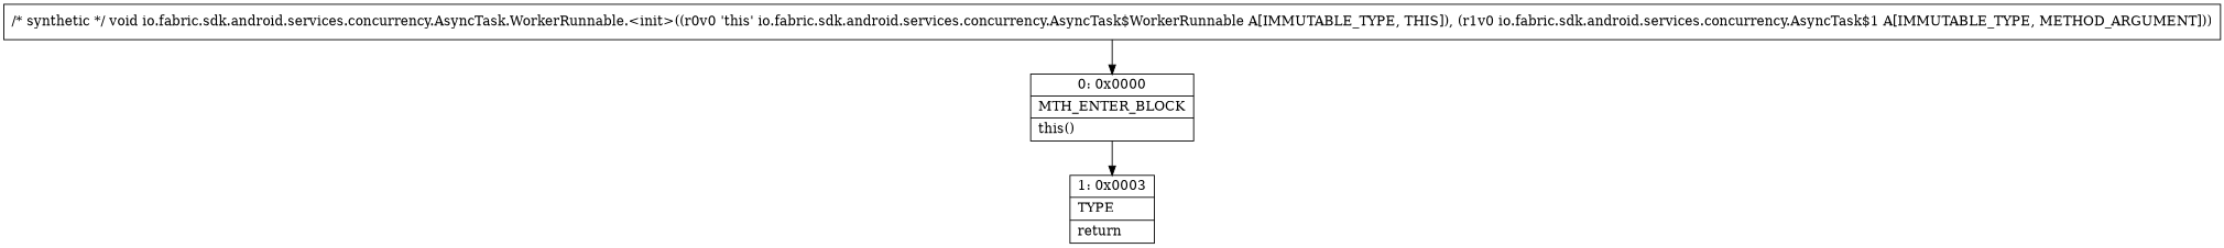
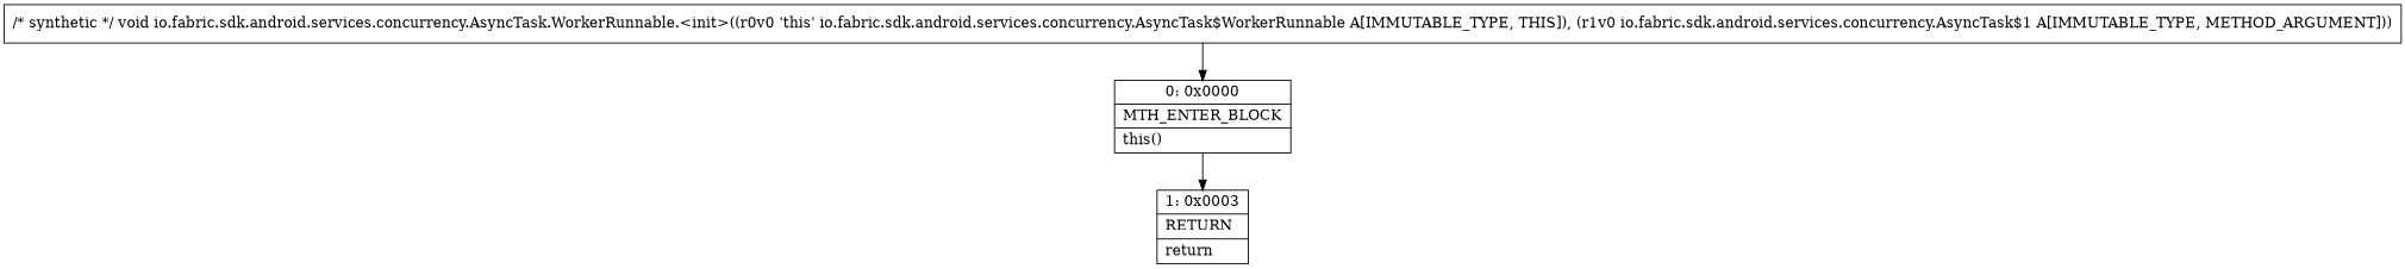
  digraph {
    node [shape=record]
    n1 [label="{0\:\ 0x0000|MTH_ENTER_BLOCK\l|this()\l}"]
-   n2 [label="{1\:\ 0x0003|TYPE\l|return\l}"]
+   n2 [label="{1\:\ 0x0003|RETURN\l|return\l}"]
    n3 [label="{\/* synthetic *\/ void io.fabric.sdk.android.services.concurrency.AsyncTask.WorkerRunnable.\<init\>((r0v0 'this' io.fabric.sdk.android.services.concurrency.AsyncTask$WorkerRunnable A[IMMUTABLE_TYPE, THIS]), (r1v0 io.fabric.sdk.android.services.concurrency.AsyncTask$1 A[IMMUTABLE_TYPE, METHOD_ARGUMENT])) }"]
    n1 -> n2
    n3 -> n1
  }
